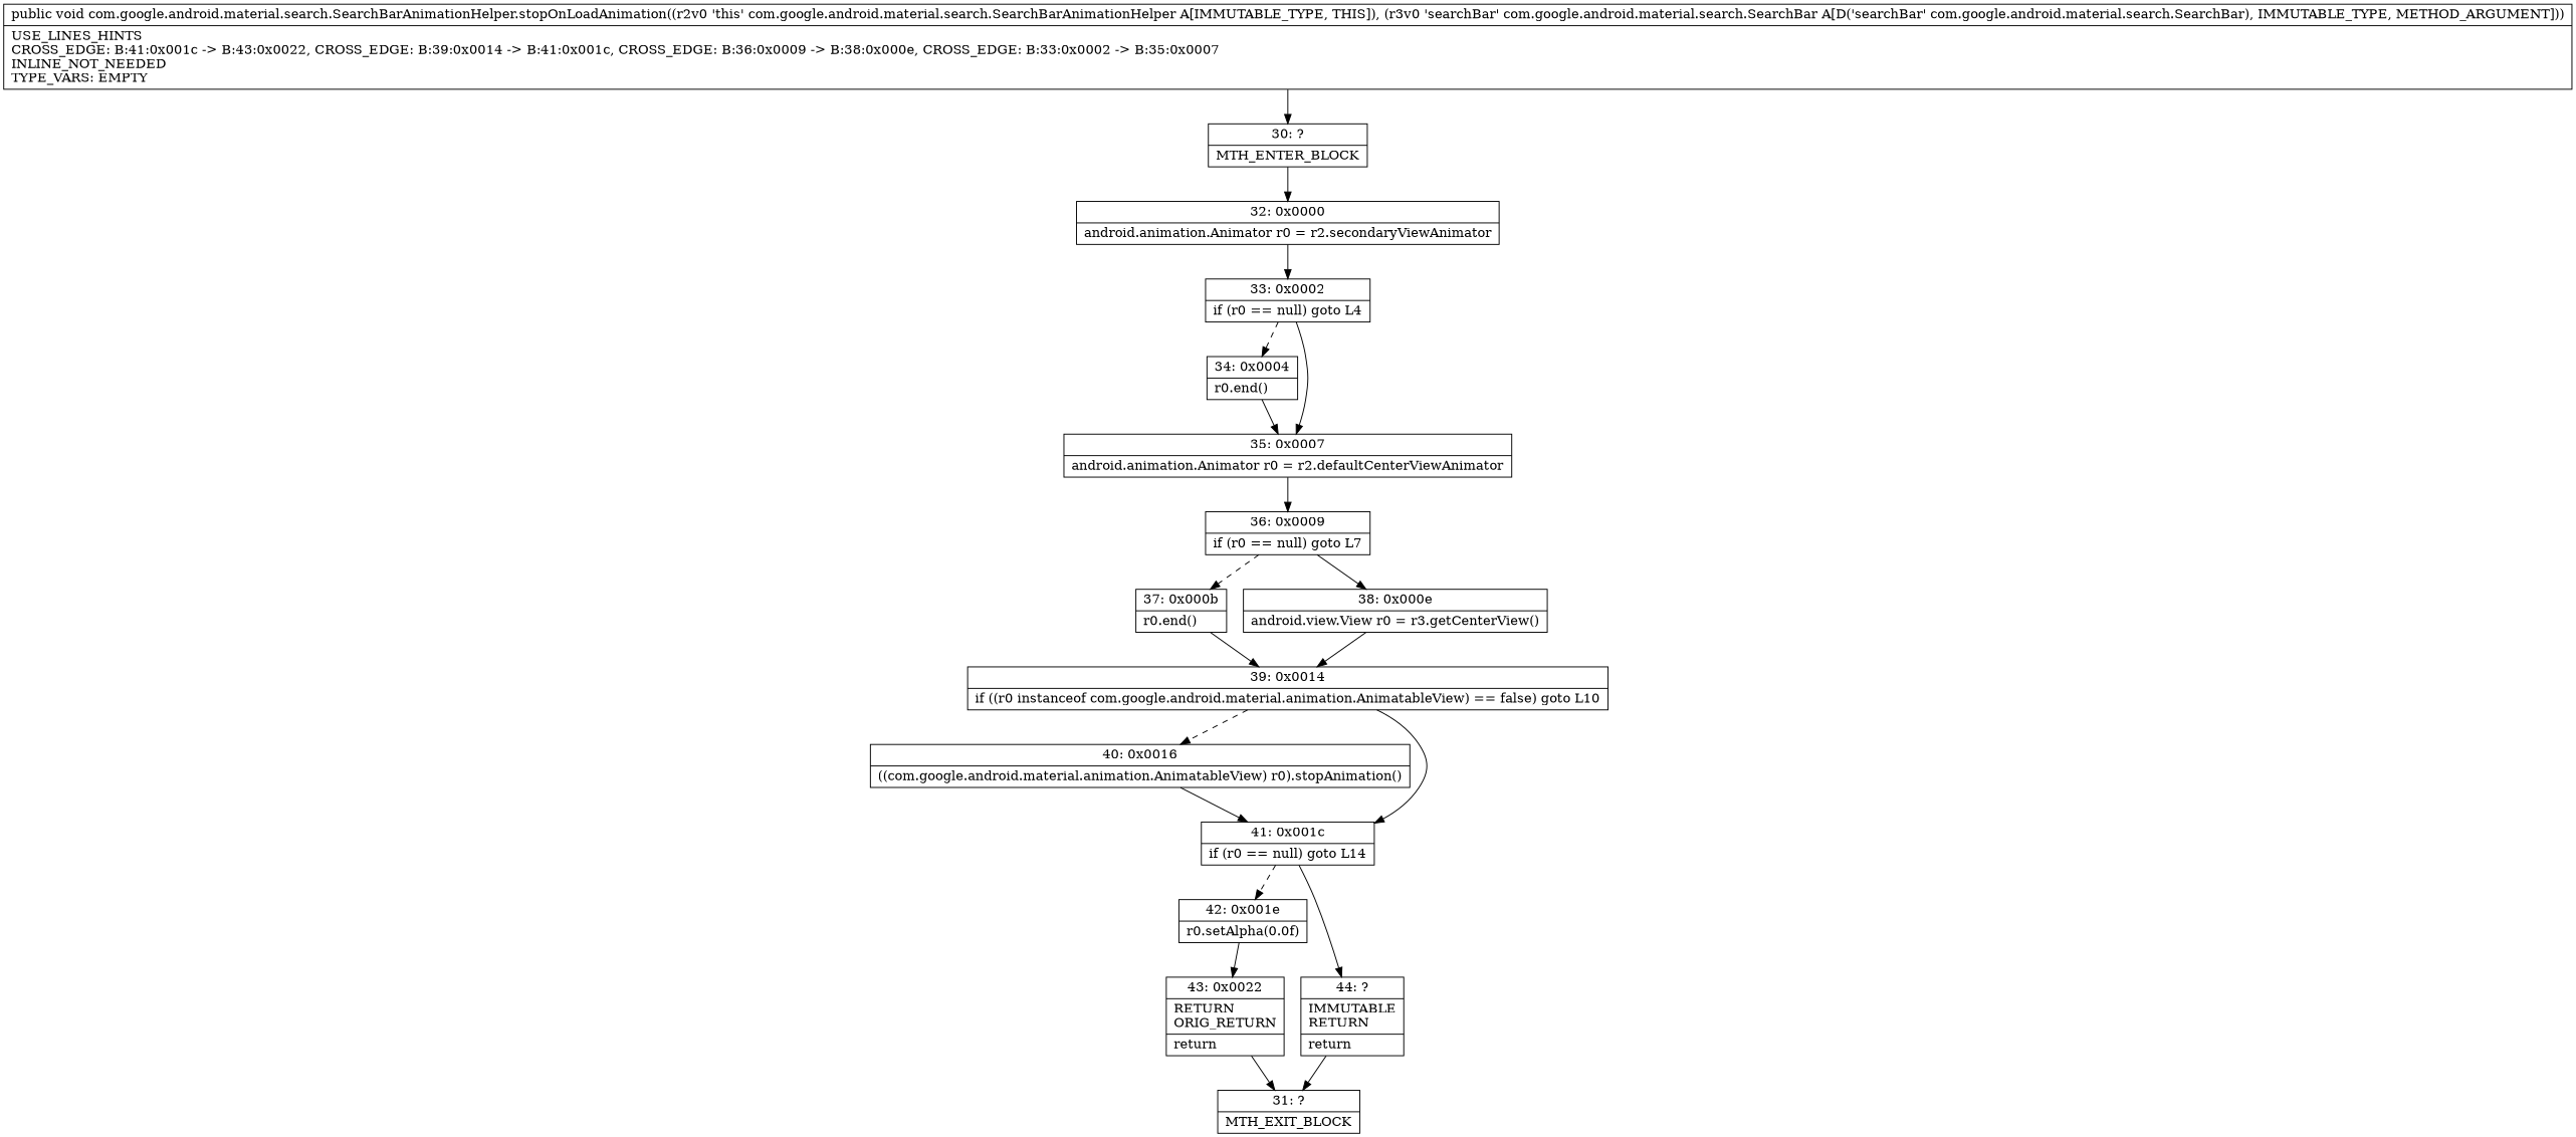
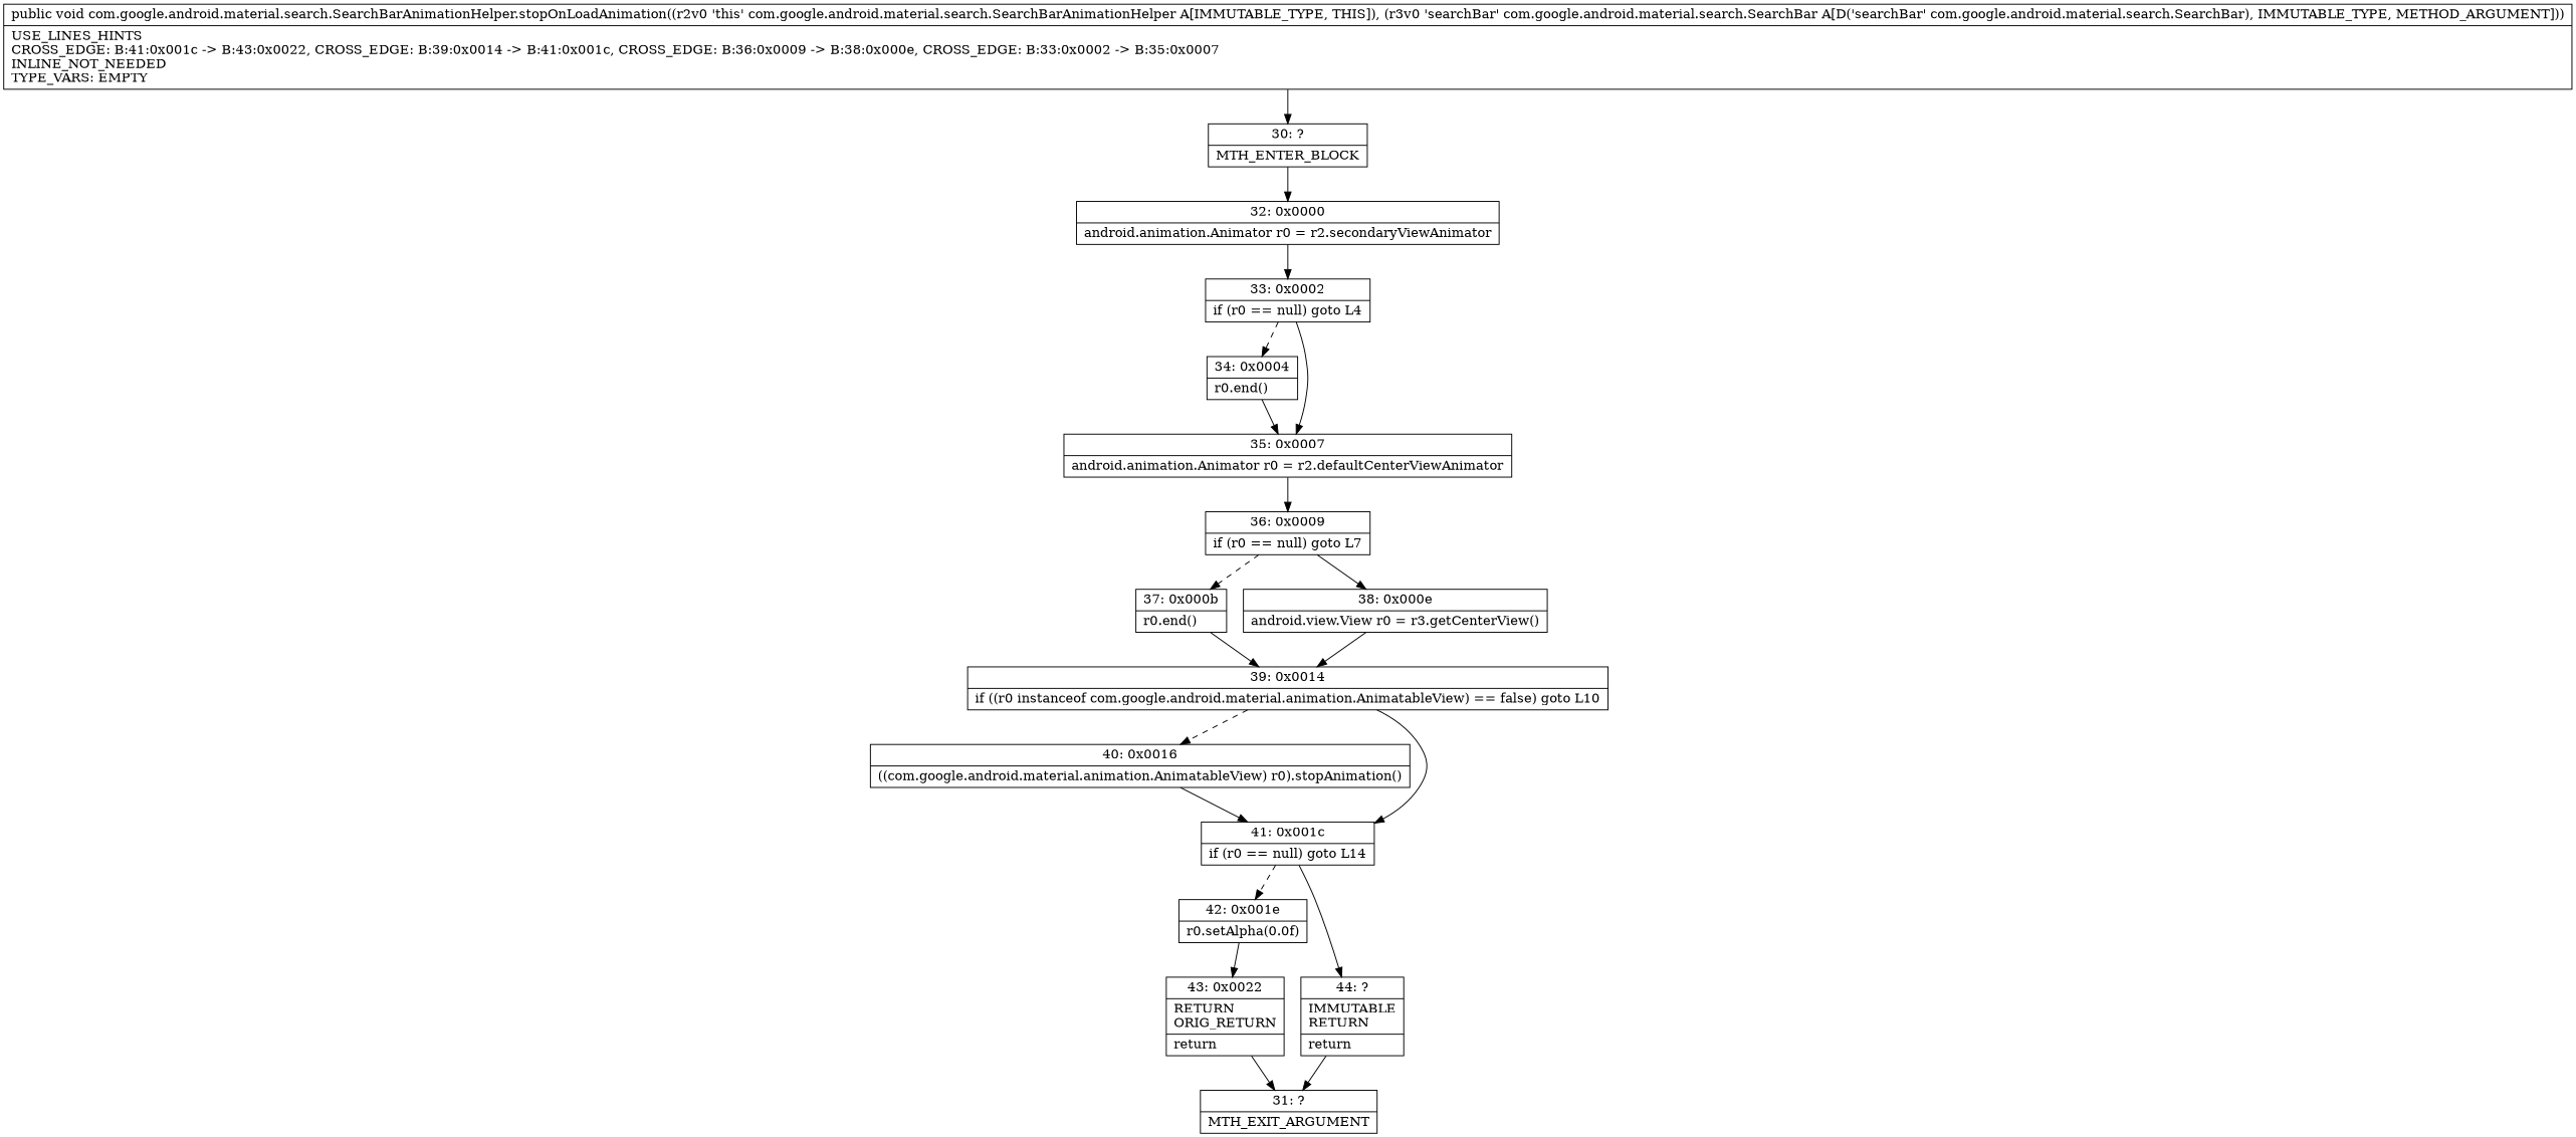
  digraph {
    node [shape=record]
    n1 [label="{30\:\ ?|MTH_ENTER_BLOCK\l}"]
    n2 [label="{32\:\ 0x0000|android.animation.Animator r0 = r2.secondaryViewAnimator\l}"]
    n3 [label="{33\:\ 0x0002|if (r0 == null) goto L4\l}"]
    n4 [label="{34\:\ 0x0004|r0.end()\l}"]
    n5 [label="{35\:\ 0x0007|android.animation.Animator r0 = r2.defaultCenterViewAnimator\l}"]
    n6 [label="{36\:\ 0x0009|if (r0 == null) goto L7\l}"]
    n7 [label="{37\:\ 0x000b|r0.end()\l}"]
    n8 [label="{38\:\ 0x000e|android.view.View r0 = r3.getCenterView()\l}"]
    n9 [label="{39\:\ 0x0014|if ((r0 instanceof com.google.android.material.animation.AnimatableView) == false) goto L10\l}"]
    n10 [label="{40\:\ 0x0016|((com.google.android.material.animation.AnimatableView) r0).stopAnimation()\l}"]
    n11 [label="{41\:\ 0x001c|if (r0 == null) goto L14\l}"]
    n12 [label="{42\:\ 0x001e|r0.setAlpha(0.0f)\l}"]
    n13 [label="{44\:\ ?|IMMUTABLE\lRETURN\l|return\l}"]
    n14 [label="{43\:\ 0x0022|RETURN\lORIG_RETURN\l|return\l}"]
-   n15 [label="{31\:\ ?|MTH_EXIT_BLOCK\l}"]
+   n15 [label="{31\:\ ?|MTH_EXIT_ARGUMENT\l}"]
    n16 [label="{public void com.google.android.material.search.SearchBarAnimationHelper.stopOnLoadAnimation((r2v0 'this' com.google.android.material.search.SearchBarAnimationHelper A[IMMUTABLE_TYPE, THIS]), (r3v0 'searchBar' com.google.android.material.search.SearchBar A[D('searchBar' com.google.android.material.search.SearchBar), IMMUTABLE_TYPE, METHOD_ARGUMENT]))  | USE_LINES_HINTS\lCROSS_EDGE: B:41:0x001c \-\> B:43:0x0022, CROSS_EDGE: B:39:0x0014 \-\> B:41:0x001c, CROSS_EDGE: B:36:0x0009 \-\> B:38:0x000e, CROSS_EDGE: B:33:0x0002 \-\> B:35:0x0007\lINLINE_NOT_NEEDED\lTYPE_VARS: EMPTY\l}"]
    n1 -> n2
    n2 -> n3
    n3 -> n4 [style=dashed]
    n3 -> n5
    n4 -> n5
    n5 -> n6
    n6 -> n7 [style=dashed]
    n6 -> n8
    n7 -> n9
    n8 -> n9
    n9 -> n10 [style=dashed]
    n9 -> n11
    n10 -> n11
    n11 -> n12 [style=dashed]
    n11 -> n13
    n12 -> n14
    n13 -> n15
    n14 -> n15
    n16 -> n1
  }
